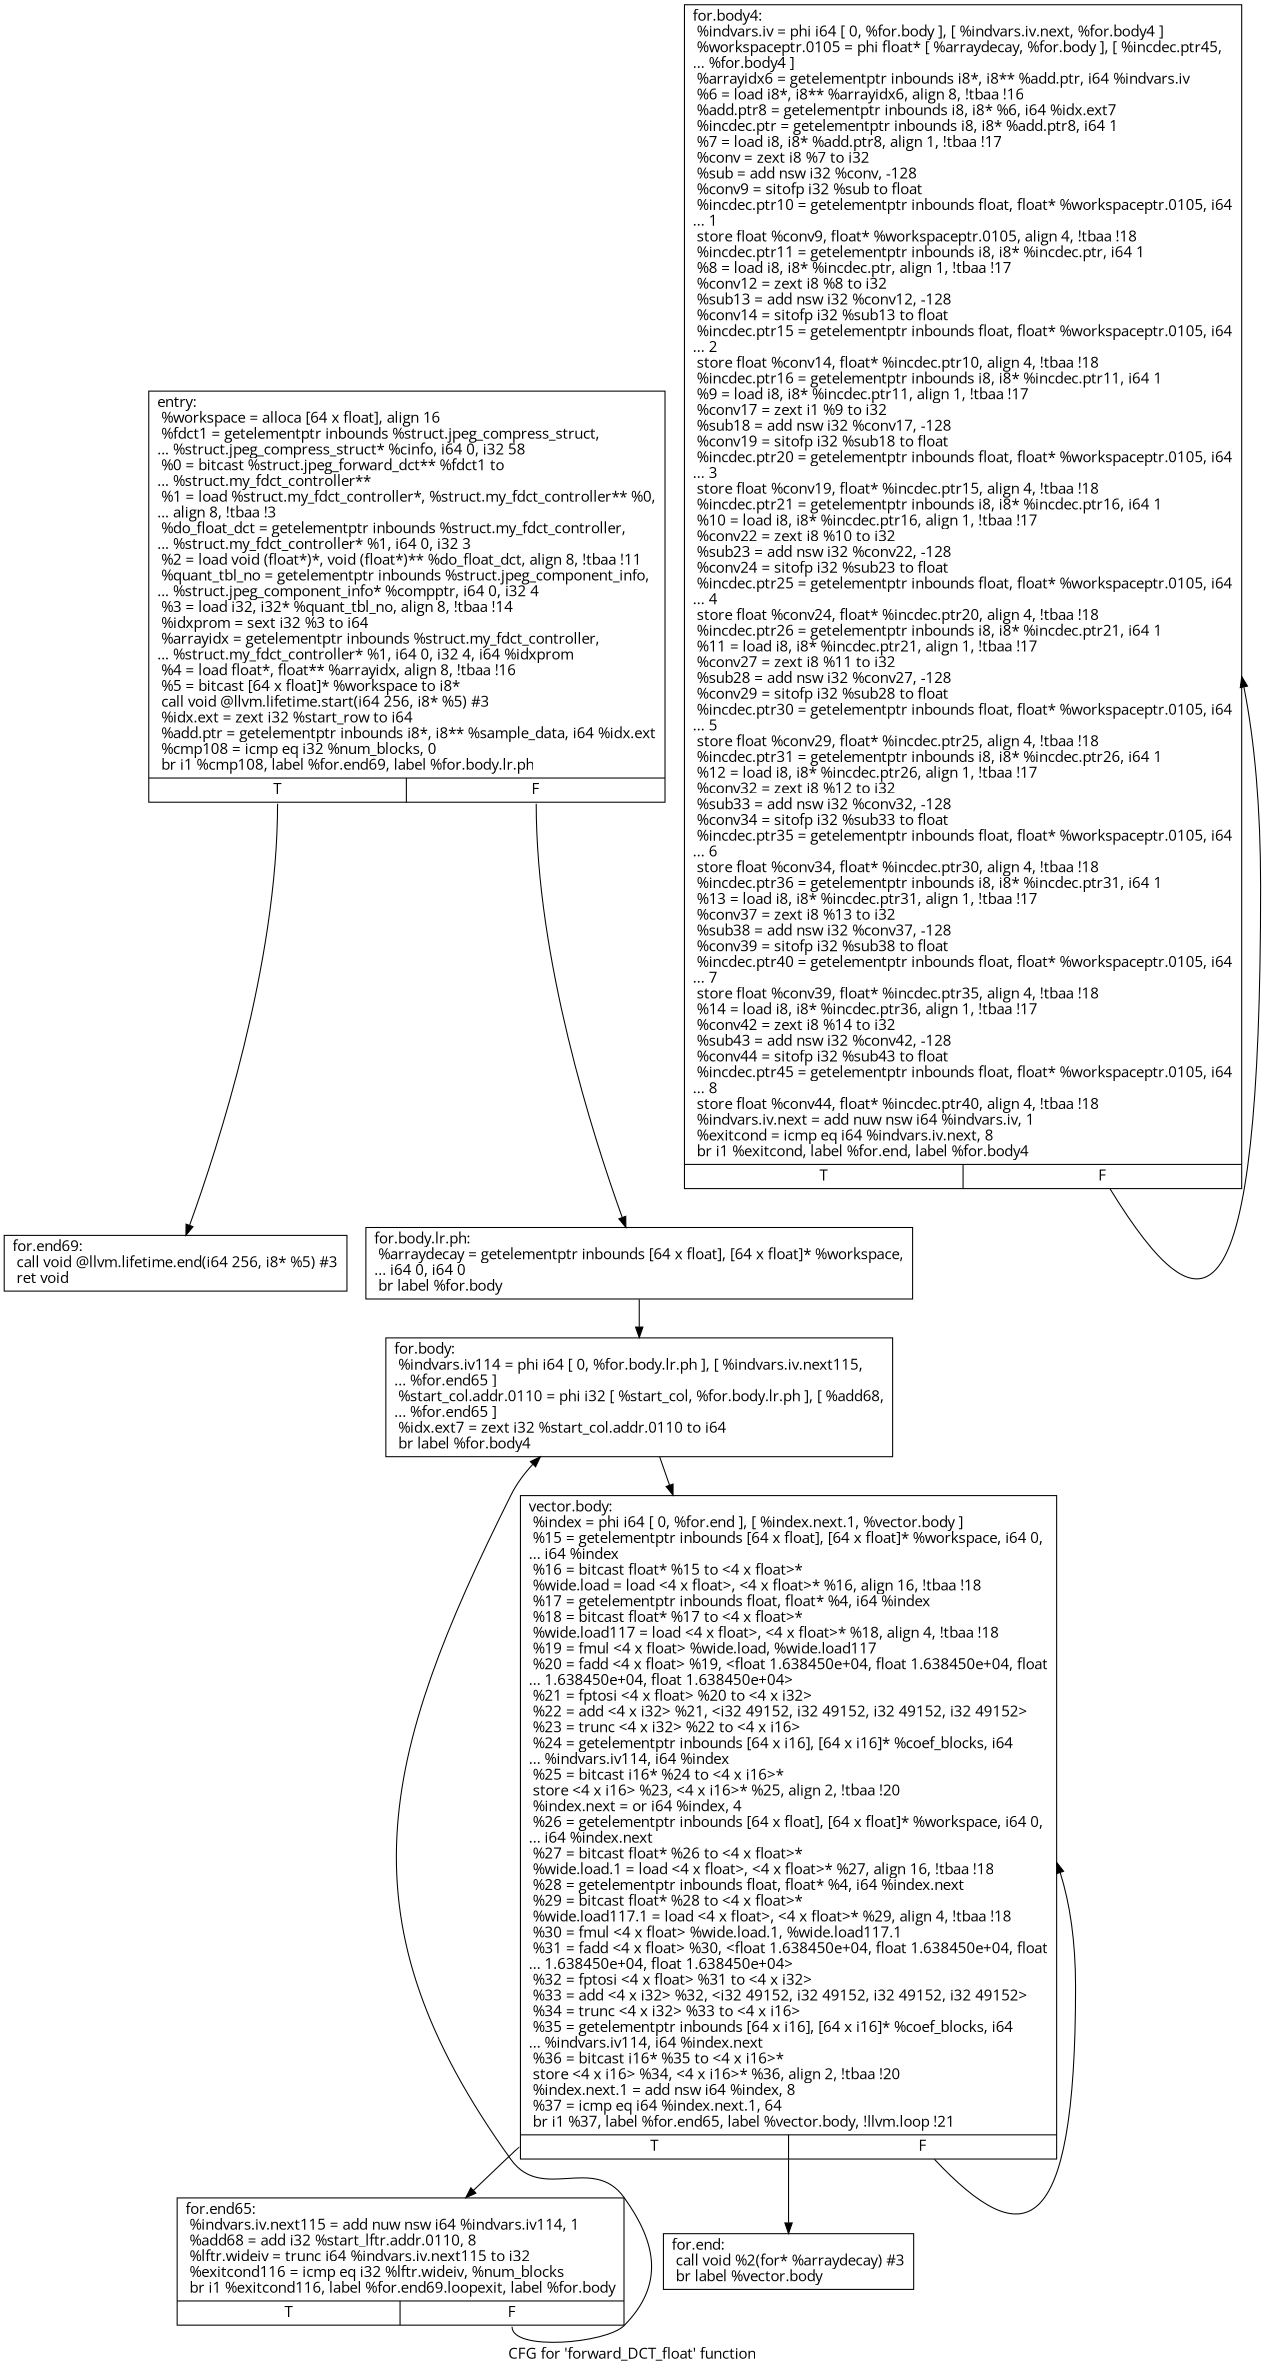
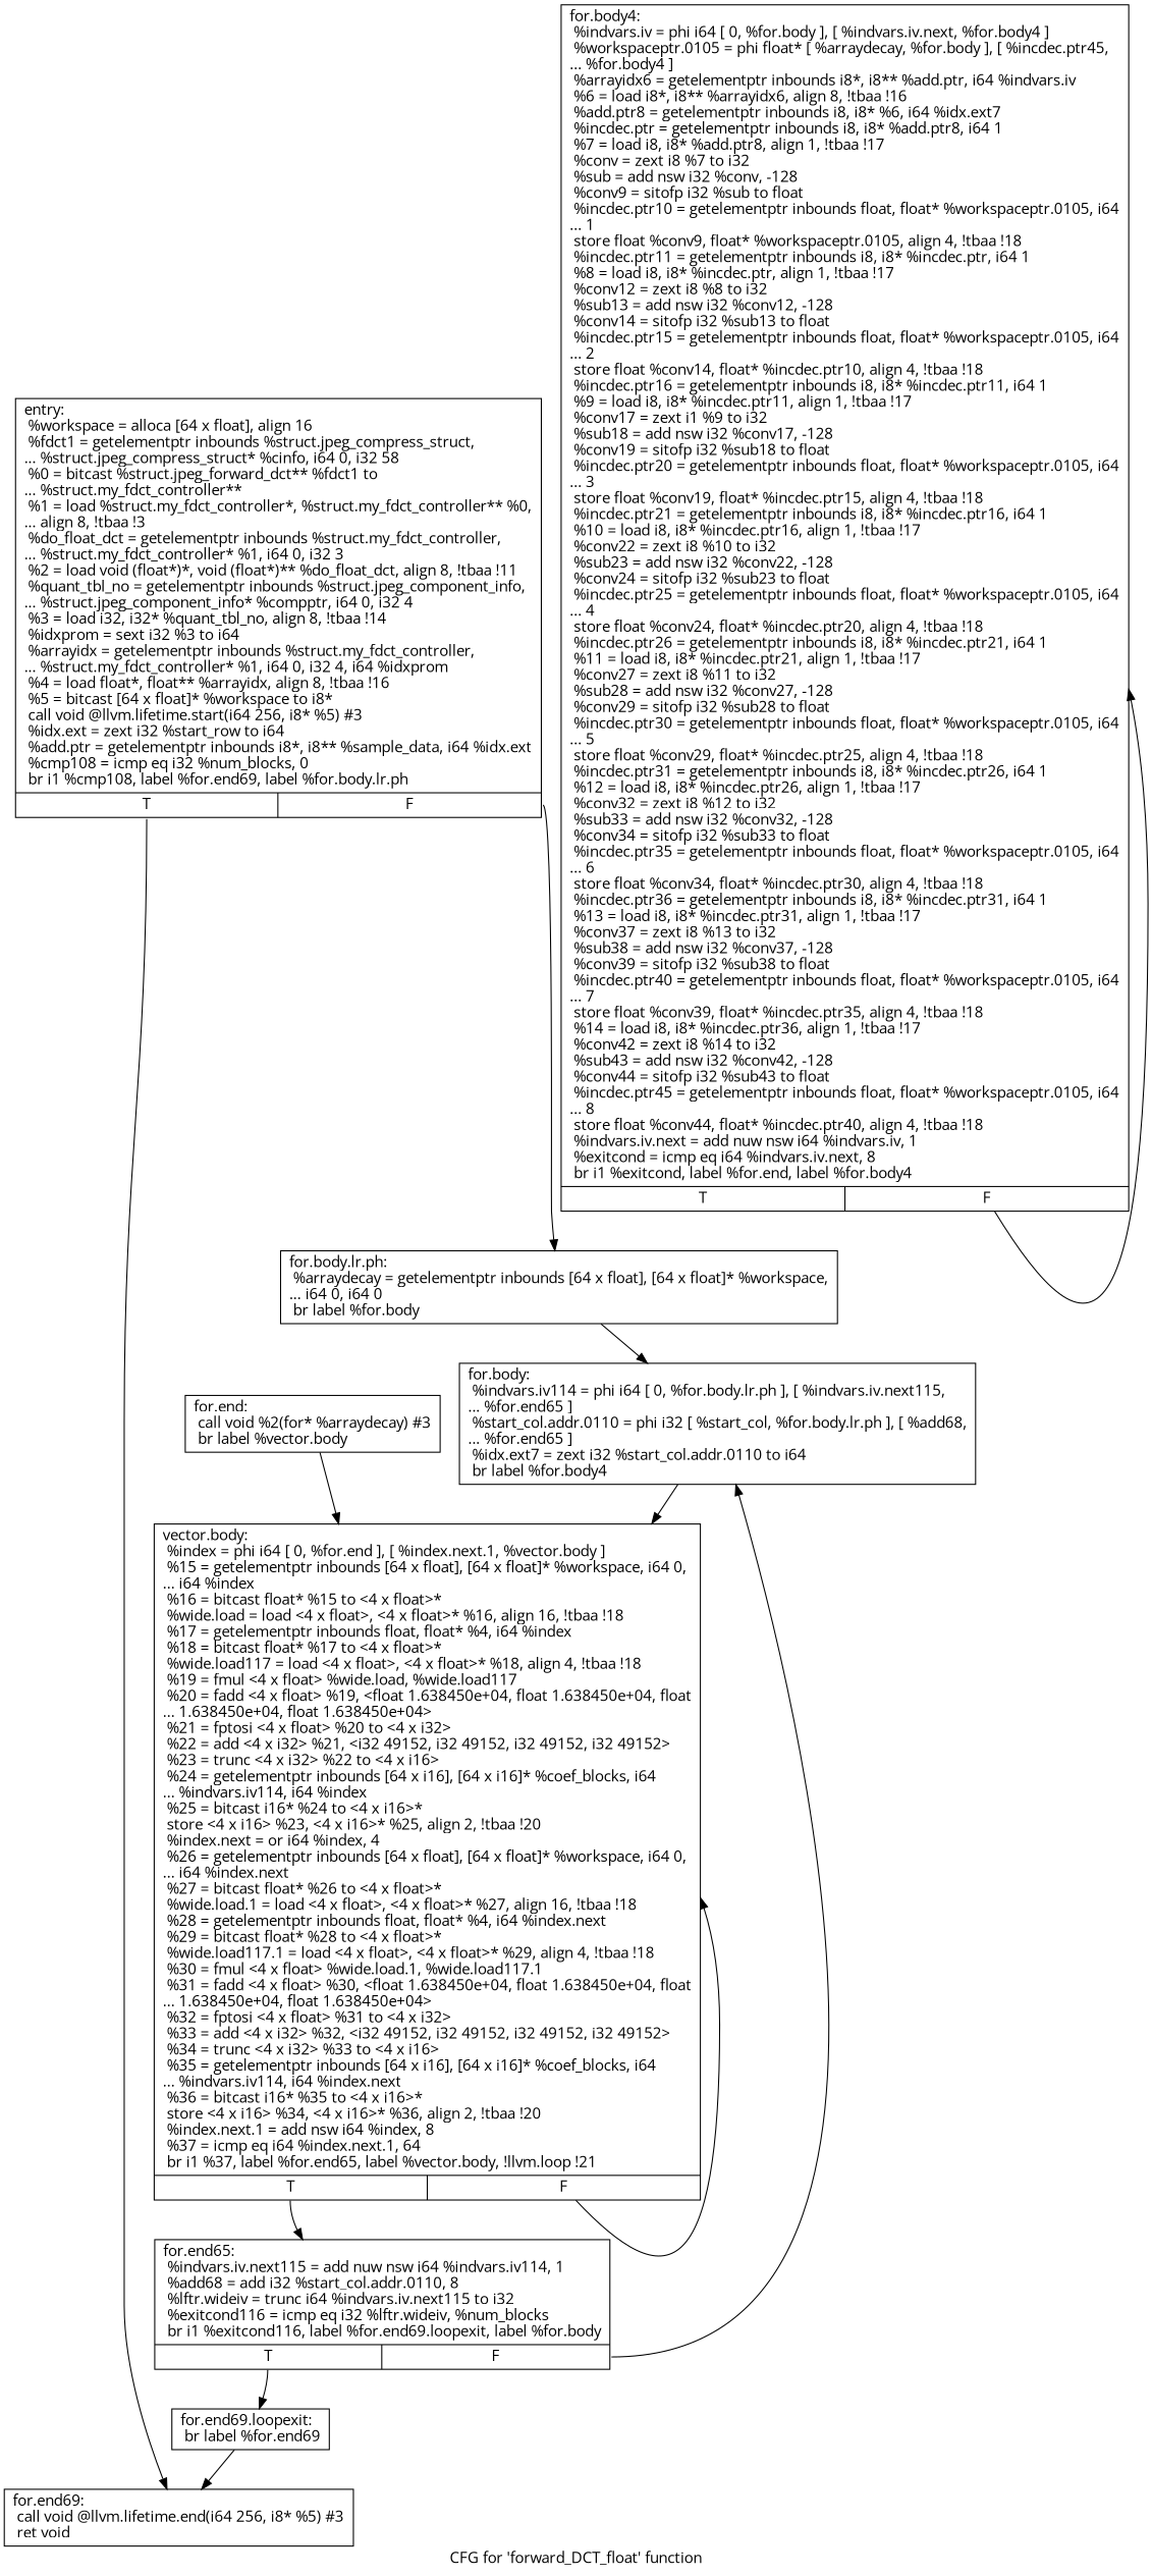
  digraph {
    fontname="Open Sans"
    label="CFG for 'forward_DCT_float' function"
    node [fontname="Open Sans" shape=record]
    edge [fontname="Open Sans"]
    n1 [label="{entry:\l  %workspace = alloca [64 x float], align 16\l  %fdct1 = getelementptr inbounds %struct.jpeg_compress_struct,\l... %struct.jpeg_compress_struct* %cinfo, i64 0, i32 58\l  %0 = bitcast %struct.jpeg_forward_dct** %fdct1 to\l... %struct.my_fdct_controller**\l  %1 = load %struct.my_fdct_controller*, %struct.my_fdct_controller** %0,\l... align 8, !tbaa !3\l  %do_float_dct = getelementptr inbounds %struct.my_fdct_controller,\l... %struct.my_fdct_controller* %1, i64 0, i32 3\l  %2 = load void (float*)*, void (float*)** %do_float_dct, align 8, !tbaa !11\l  %quant_tbl_no = getelementptr inbounds %struct.jpeg_component_info,\l... %struct.jpeg_component_info* %compptr, i64 0, i32 4\l  %3 = load i32, i32* %quant_tbl_no, align 8, !tbaa !14\l  %idxprom = sext i32 %3 to i64\l  %arrayidx = getelementptr inbounds %struct.my_fdct_controller,\l... %struct.my_fdct_controller* %1, i64 0, i32 4, i64 %idxprom\l  %4 = load float*, float** %arrayidx, align 8, !tbaa !16\l  %5 = bitcast [64 x float]* %workspace to i8*\l  call void @llvm.lifetime.start(i64 256, i8* %5) #3\l  %idx.ext = zext i32 %start_row to i64\l  %add.ptr = getelementptr inbounds i8*, i8** %sample_data, i64 %idx.ext\l  %cmp108 = icmp eq i32 %num_blocks, 0\l  br i1 %cmp108, label %for.end69, label %for.body.lr.ph\l|{<s0>T|<s1>F}}"]
    n2 [label="{for.end69:                                        \l  call void @llvm.lifetime.end(i64 256, i8* %5) #3\l  ret void\l}"]
    n3 [label="{for.body.lr.ph:                                   \l  %arraydecay = getelementptr inbounds [64 x float], [64 x float]* %workspace,\l... i64 0, i64 0\l  br label %for.body\l}"]
    n4 [label="{for.body:                                         \l  %indvars.iv114 = phi i64 [ 0, %for.body.lr.ph ], [ %indvars.iv.next115,\l... %for.end65 ]\l  %start_col.addr.0110 = phi i32 [ %start_col, %for.body.lr.ph ], [ %add68,\l... %for.end65 ]\l  %idx.ext7 = zext i32 %start_col.addr.0110 to i64\l  br label %for.body4\l}"]
    n5 [label="{vector.body:                                      \l  %index = phi i64 [ 0, %for.end ], [ %index.next.1, %vector.body ]\l  %15 = getelementptr inbounds [64 x float], [64 x float]* %workspace, i64 0,\l... i64 %index\l  %16 = bitcast float* %15 to \<4 x float\>*\l  %wide.load = load \<4 x float\>, \<4 x float\>* %16, align 16, !tbaa !18\l  %17 = getelementptr inbounds float, float* %4, i64 %index\l  %18 = bitcast float* %17 to \<4 x float\>*\l  %wide.load117 = load \<4 x float\>, \<4 x float\>* %18, align 4, !tbaa !18\l  %19 = fmul \<4 x float\> %wide.load, %wide.load117\l  %20 = fadd \<4 x float\> %19, \<float 1.638450e+04, float 1.638450e+04, float\l... 1.638450e+04, float 1.638450e+04\>\l  %21 = fptosi \<4 x float\> %20 to \<4 x i32\>\l  %22 = add \<4 x i32\> %21, \<i32 49152, i32 49152, i32 49152, i32 49152\>\l  %23 = trunc \<4 x i32\> %22 to \<4 x i16\>\l  %24 = getelementptr inbounds [64 x i16], [64 x i16]* %coef_blocks, i64\l... %indvars.iv114, i64 %index\l  %25 = bitcast i16* %24 to \<4 x i16\>*\l  store \<4 x i16\> %23, \<4 x i16\>* %25, align 2, !tbaa !20\l  %index.next = or i64 %index, 4\l  %26 = getelementptr inbounds [64 x float], [64 x float]* %workspace, i64 0,\l... i64 %index.next\l  %27 = bitcast float* %26 to \<4 x float\>*\l  %wide.load.1 = load \<4 x float\>, \<4 x float\>* %27, align 16, !tbaa !18\l  %28 = getelementptr inbounds float, float* %4, i64 %index.next\l  %29 = bitcast float* %28 to \<4 x float\>*\l  %wide.load117.1 = load \<4 x float\>, \<4 x float\>* %29, align 4, !tbaa !18\l  %30 = fmul \<4 x float\> %wide.load.1, %wide.load117.1\l  %31 = fadd \<4 x float\> %30, \<float 1.638450e+04, float 1.638450e+04, float\l... 1.638450e+04, float 1.638450e+04\>\l  %32 = fptosi \<4 x float\> %31 to \<4 x i32\>\l  %33 = add \<4 x i32\> %32, \<i32 49152, i32 49152, i32 49152, i32 49152\>\l  %34 = trunc \<4 x i32\> %33 to \<4 x i16\>\l  %35 = getelementptr inbounds [64 x i16], [64 x i16]* %coef_blocks, i64\l... %indvars.iv114, i64 %index.next\l  %36 = bitcast i16* %35 to \<4 x i16\>*\l  store \<4 x i16\> %34, \<4 x i16\>* %36, align 2, !tbaa !20\l  %index.next.1 = add nsw i64 %index, 8\l  %37 = icmp eq i64 %index.next.1, 64\l  br i1 %37, label %for.end65, label %vector.body, !llvm.loop !21\l|{<s0>T|<s1>F}}"]
    n6 [label="{for.body4:                                        \l  %indvars.iv = phi i64 [ 0, %for.body ], [ %indvars.iv.next, %for.body4 ]\l  %workspaceptr.0105 = phi float* [ %arraydecay, %for.body ], [ %incdec.ptr45,\l... %for.body4 ]\l  %arrayidx6 = getelementptr inbounds i8*, i8** %add.ptr, i64 %indvars.iv\l  %6 = load i8*, i8** %arrayidx6, align 8, !tbaa !16\l  %add.ptr8 = getelementptr inbounds i8, i8* %6, i64 %idx.ext7\l  %incdec.ptr = getelementptr inbounds i8, i8* %add.ptr8, i64 1\l  %7 = load i8, i8* %add.ptr8, align 1, !tbaa !17\l  %conv = zext i8 %7 to i32\l  %sub = add nsw i32 %conv, -128\l  %conv9 = sitofp i32 %sub to float\l  %incdec.ptr10 = getelementptr inbounds float, float* %workspaceptr.0105, i64\l... 1\l  store float %conv9, float* %workspaceptr.0105, align 4, !tbaa !18\l  %incdec.ptr11 = getelementptr inbounds i8, i8* %incdec.ptr, i64 1\l  %8 = load i8, i8* %incdec.ptr, align 1, !tbaa !17\l  %conv12 = zext i8 %8 to i32\l  %sub13 = add nsw i32 %conv12, -128\l  %conv14 = sitofp i32 %sub13 to float\l  %incdec.ptr15 = getelementptr inbounds float, float* %workspaceptr.0105, i64\l... 2\l  store float %conv14, float* %incdec.ptr10, align 4, !tbaa !18\l  %incdec.ptr16 = getelementptr inbounds i8, i8* %incdec.ptr11, i64 1\l  %9 = load i8, i8* %incdec.ptr11, align 1, !tbaa !17\l  %conv17 = zext i1 %9 to i32\l  %sub18 = add nsw i32 %conv17, -128\l  %conv19 = sitofp i32 %sub18 to float\l  %incdec.ptr20 = getelementptr inbounds float, float* %workspaceptr.0105, i64\l... 3\l  store float %conv19, float* %incdec.ptr15, align 4, !tbaa !18\l  %incdec.ptr21 = getelementptr inbounds i8, i8* %incdec.ptr16, i64 1\l  %10 = load i8, i8* %incdec.ptr16, align 1, !tbaa !17\l  %conv22 = zext i8 %10 to i32\l  %sub23 = add nsw i32 %conv22, -128\l  %conv24 = sitofp i32 %sub23 to float\l  %incdec.ptr25 = getelementptr inbounds float, float* %workspaceptr.0105, i64\l... 4\l  store float %conv24, float* %incdec.ptr20, align 4, !tbaa !18\l  %incdec.ptr26 = getelementptr inbounds i8, i8* %incdec.ptr21, i64 1\l  %11 = load i8, i8* %incdec.ptr21, align 1, !tbaa !17\l  %conv27 = zext i8 %11 to i32\l  %sub28 = add nsw i32 %conv27, -128\l  %conv29 = sitofp i32 %sub28 to float\l  %incdec.ptr30 = getelementptr inbounds float, float* %workspaceptr.0105, i64\l... 5\l  store float %conv29, float* %incdec.ptr25, align 4, !tbaa !18\l  %incdec.ptr31 = getelementptr inbounds i8, i8* %incdec.ptr26, i64 1\l  %12 = load i8, i8* %incdec.ptr26, align 1, !tbaa !17\l  %conv32 = zext i8 %12 to i32\l  %sub33 = add nsw i32 %conv32, -128\l  %conv34 = sitofp i32 %sub33 to float\l  %incdec.ptr35 = getelementptr inbounds float, float* %workspaceptr.0105, i64\l... 6\l  store float %conv34, float* %incdec.ptr30, align 4, !tbaa !18\l  %incdec.ptr36 = getelementptr inbounds i8, i8* %incdec.ptr31, i64 1\l  %13 = load i8, i8* %incdec.ptr31, align 1, !tbaa !17\l  %conv37 = zext i8 %13 to i32\l  %sub38 = add nsw i32 %conv37, -128\l  %conv39 = sitofp i32 %sub38 to float\l  %incdec.ptr40 = getelementptr inbounds float, float* %workspaceptr.0105, i64\l... 7\l  store float %conv39, float* %incdec.ptr35, align 4, !tbaa !18\l  %14 = load i8, i8* %incdec.ptr36, align 1, !tbaa !17\l  %conv42 = zext i8 %14 to i32\l  %sub43 = add nsw i32 %conv42, -128\l  %conv44 = sitofp i32 %sub43 to float\l  %incdec.ptr45 = getelementptr inbounds float, float* %workspaceptr.0105, i64\l... 8\l  store float %conv44, float* %incdec.ptr40, align 4, !tbaa !18\l  %indvars.iv.next = add nuw nsw i64 %indvars.iv, 1\l  %exitcond = icmp eq i64 %indvars.iv.next, 8\l  br i1 %exitcond, label %for.end, label %for.body4\l|{<s0>T|<s1>F}}"]
    n7 [label="{for.end:                                          \l  call void %2(for* %arraydecay) #3\l  br label %vector.body\l}"]
-   n8 [label="{for.end65:                                        \l  %indvars.iv.next115 = add nuw nsw i64 %indvars.iv114, 1\l  %add68 = add i32 %start_lftr.addr.0110, 8\l  %lftr.wideiv = trunc i64 %indvars.iv.next115 to i32\l  %exitcond116 = icmp eq i32 %lftr.wideiv, %num_blocks\l  br i1 %exitcond116, label %for.end69.loopexit, label %for.body\l|{<s0>T|<s1>F}}"]
+   n8 [label="{for.end65:                                        \l  %indvars.iv.next115 = add nuw nsw i64 %indvars.iv114, 1\l  %add68 = add i32 %start_col.addr.0110, 8\l  %lftr.wideiv = trunc i64 %indvars.iv.next115 to i32\l  %exitcond116 = icmp eq i32 %lftr.wideiv, %num_blocks\l  br i1 %exitcond116, label %for.end69.loopexit, label %for.body\l|{<s0>T|<s1>F}}"]
+   n9 [label="{for.end69.loopexit:                               \l  br label %for.end69\l}"]
    n1 -> n2 [tailport=s0]
    n1 -> n3 [tailport=s1]
    n3 -> n4
    n4 -> n5
    n5 -> n5 [tailport=s1]
    n5 -> n8 [tailport=s0]
    n6 -> n6 [tailport=s1]
-   n5 -> n7
+   n7 -> n5
    n8 -> n4 [tailport=s1]
+   n8 -> n9 [tailport=s0]
+   n9 -> n2
  }
